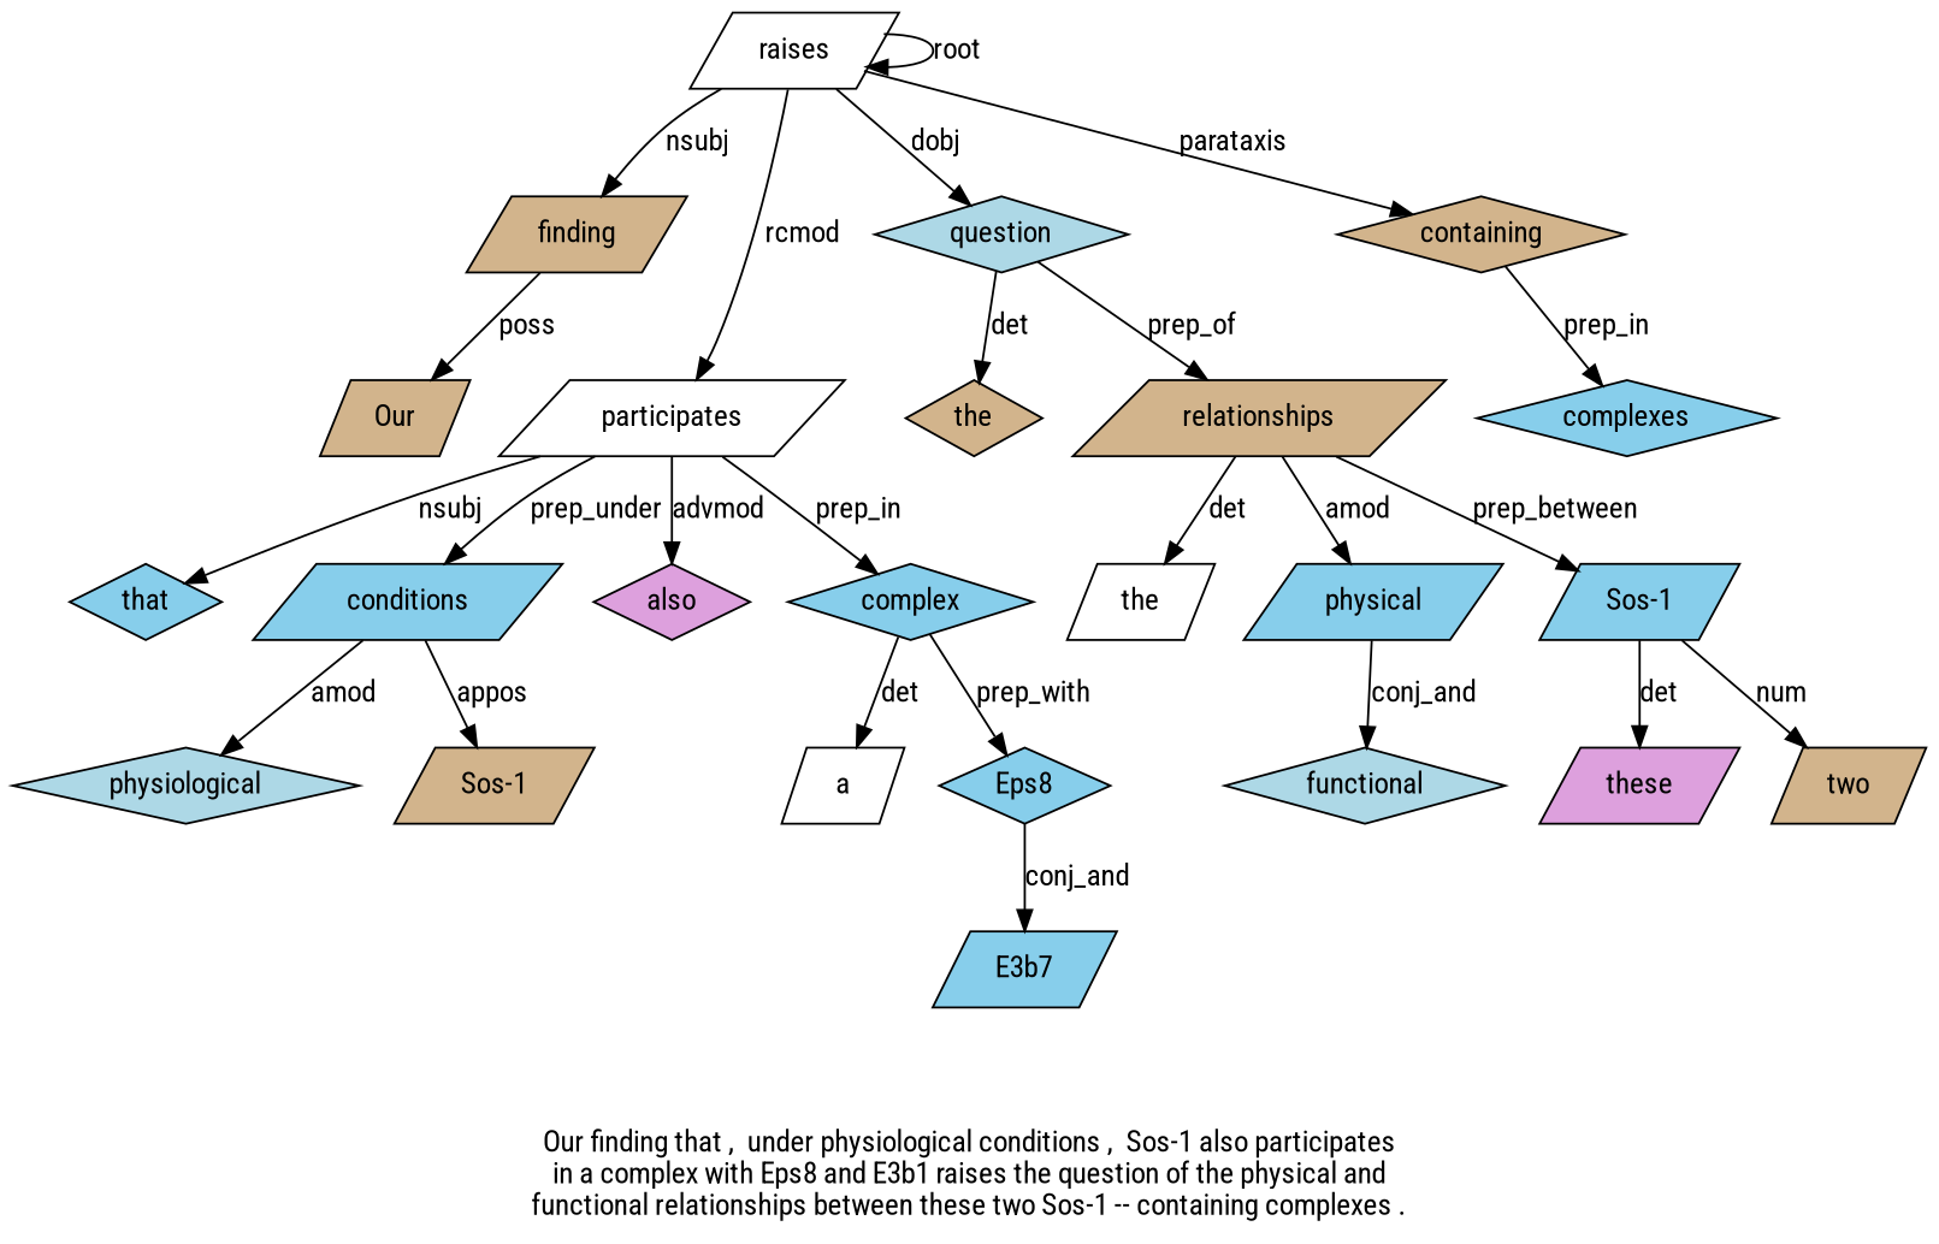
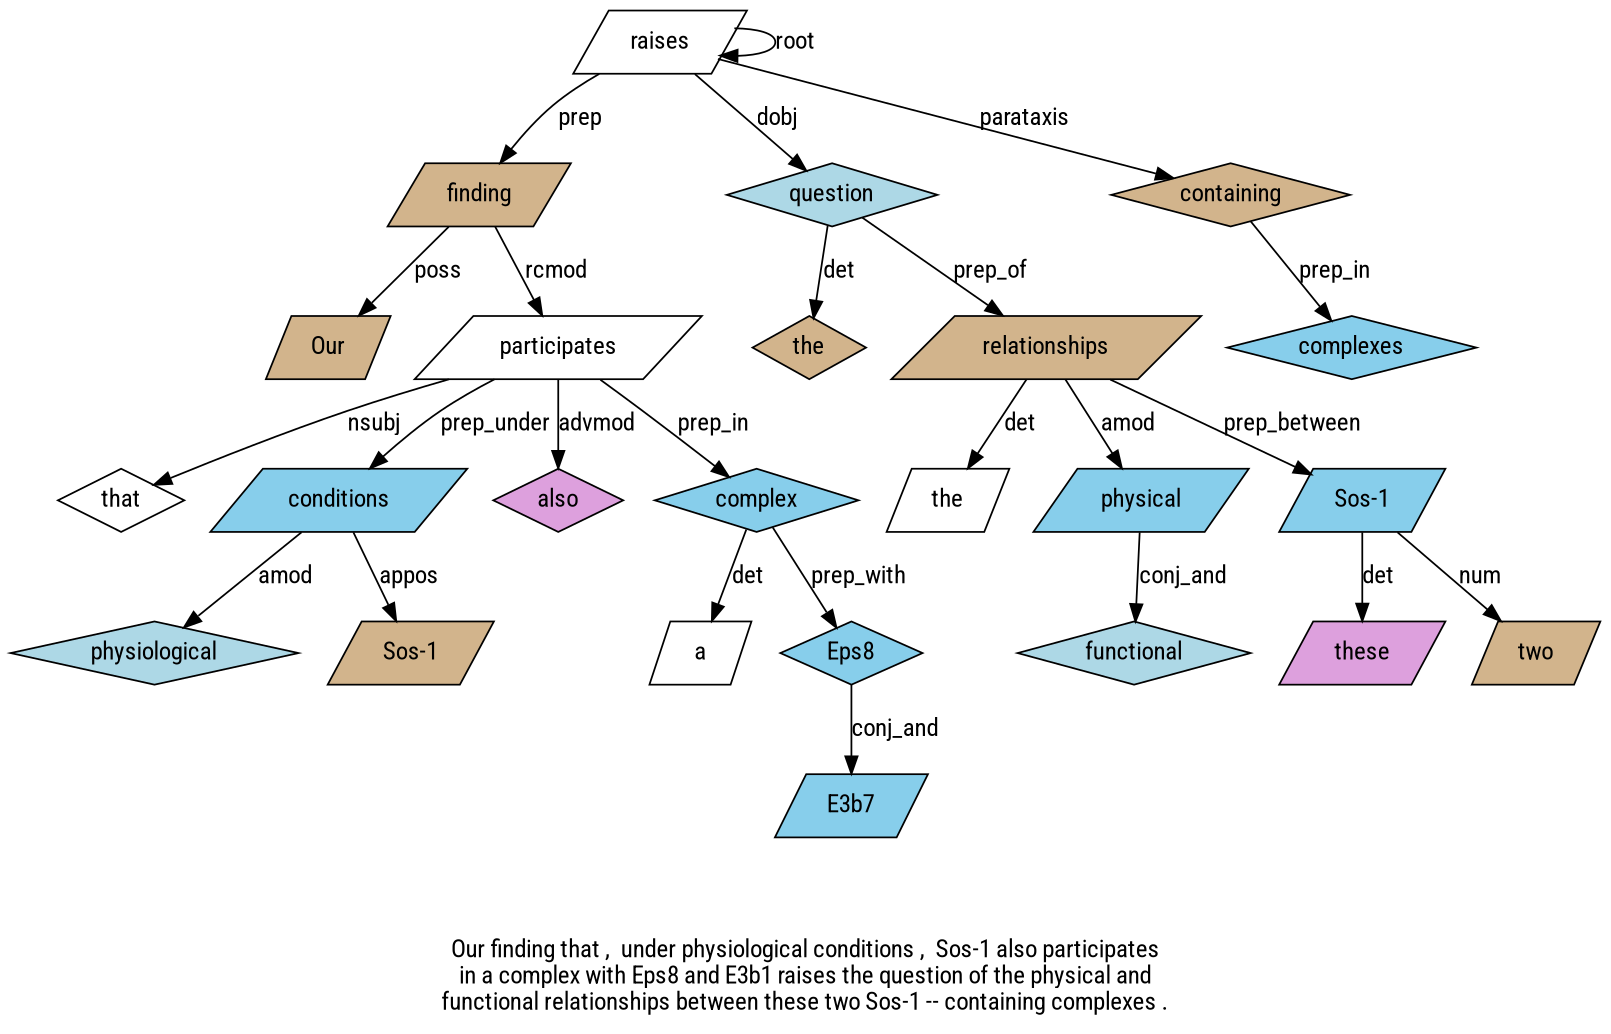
  digraph {
    fontname="Roboto Condensed"
    label="Our finding that ,  under physiological conditions ,  Sos-1 also participates\nin a complex with Eps8 and E3b1 raises the question of the physical and\nfunctional relationships between these two Sos-1 -- containing complexes ."
    node [fillcolor=skyblue fontname="Roboto Condensed" shape=parallelogram style=filled]
    edge [fontname="Roboto Condensed"]
    n1 [fillcolor=tan label=finding]
    n2 [fillcolor=tan label=Our]
    n3 [fillcolor=white label=participates]
-   n4 [label=that shape=diamond]
+   n4 [fillcolor=white label=that shape=diamond]
    n5 [label=conditions]
    n6 [fillcolor=plum label=also shape=diamond]
    n7 [label=complex shape=diamond]
    n8 [fillcolor=white label=raises]
    n9 [fillcolor=lightblue label=question shape=diamond]
    n10 [fillcolor=tan label=containing shape=diamond]
    n11 [fillcolor=tan label=the shape=diamond]
    n12 [fillcolor=tan label=relationships]
    n13 [label=complexes shape=diamond]
    n14 [fillcolor=lightblue label=physiological shape=diamond]
    n15 [fillcolor=tan label="Sos-1"]
    n16 [fillcolor=white label=a]
    n17 [label=Eps8 shape=diamond]
    n18 [label=E3b7]
    n19 [fillcolor=white label=the]
    n20 [label=physical]
    n21 [label="Sos-1"]
    n22 [fillcolor=lightblue label=functional shape=diamond]
    n23 [fillcolor=plum label=these]
    n24 [fillcolor=tan label=two]
    n1 -> n2 [label=poss]
-   n8 -> n3 [label=rcmod]
+   n1 -> n3 [label=rcmod]
    n3 -> n4 [label=nsubj]
    n3 -> n5 [label=prep_under]
    n3 -> n6 [label=advmod]
    n3 -> n7 [label=prep_in]
    n5 -> n14 [label=amod]
    n5 -> n15 [label=appos]
    n7 -> n16 [label=det]
    n7 -> n17 [label=prep_with]
-   n8 -> n1 [label=nsubj]
+   n8 -> n1 [label=prep]
    n8 -> n8 [label=root]
    n8 -> n9 [label=dobj]
    n8 -> n10 [label=parataxis]
    n9 -> n11 [label=det]
    n9 -> n12 [label=prep_of]
    n10 -> n13 [label=prep_in]
    n12 -> n19 [label=det]
    n12 -> n20 [label=amod]
    n12 -> n21 [label=prep_between]
    n17 -> n18 [label=conj_and]
    n20 -> n22 [label=conj_and]
    n21 -> n23 [label=det]
    n21 -> n24 [label=num]
  }
